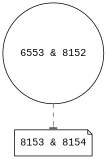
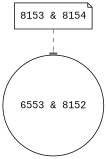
  digraph {
    fontname="Liberation Mono"
    node [fontname="Liberation Mono"]
    n1 [label="6553 & 8152" shape=circle]
    n2 [label="8153 & 8154" shape=note]
-   n1 -> n2 [color=gray40 style=dashed arrowhead=tee fontname="Liberation Mono"]
+   n2 -> n1 [color=gray40 style=dashed arrowhead=tee fontname="Liberation Mono"]
  }
